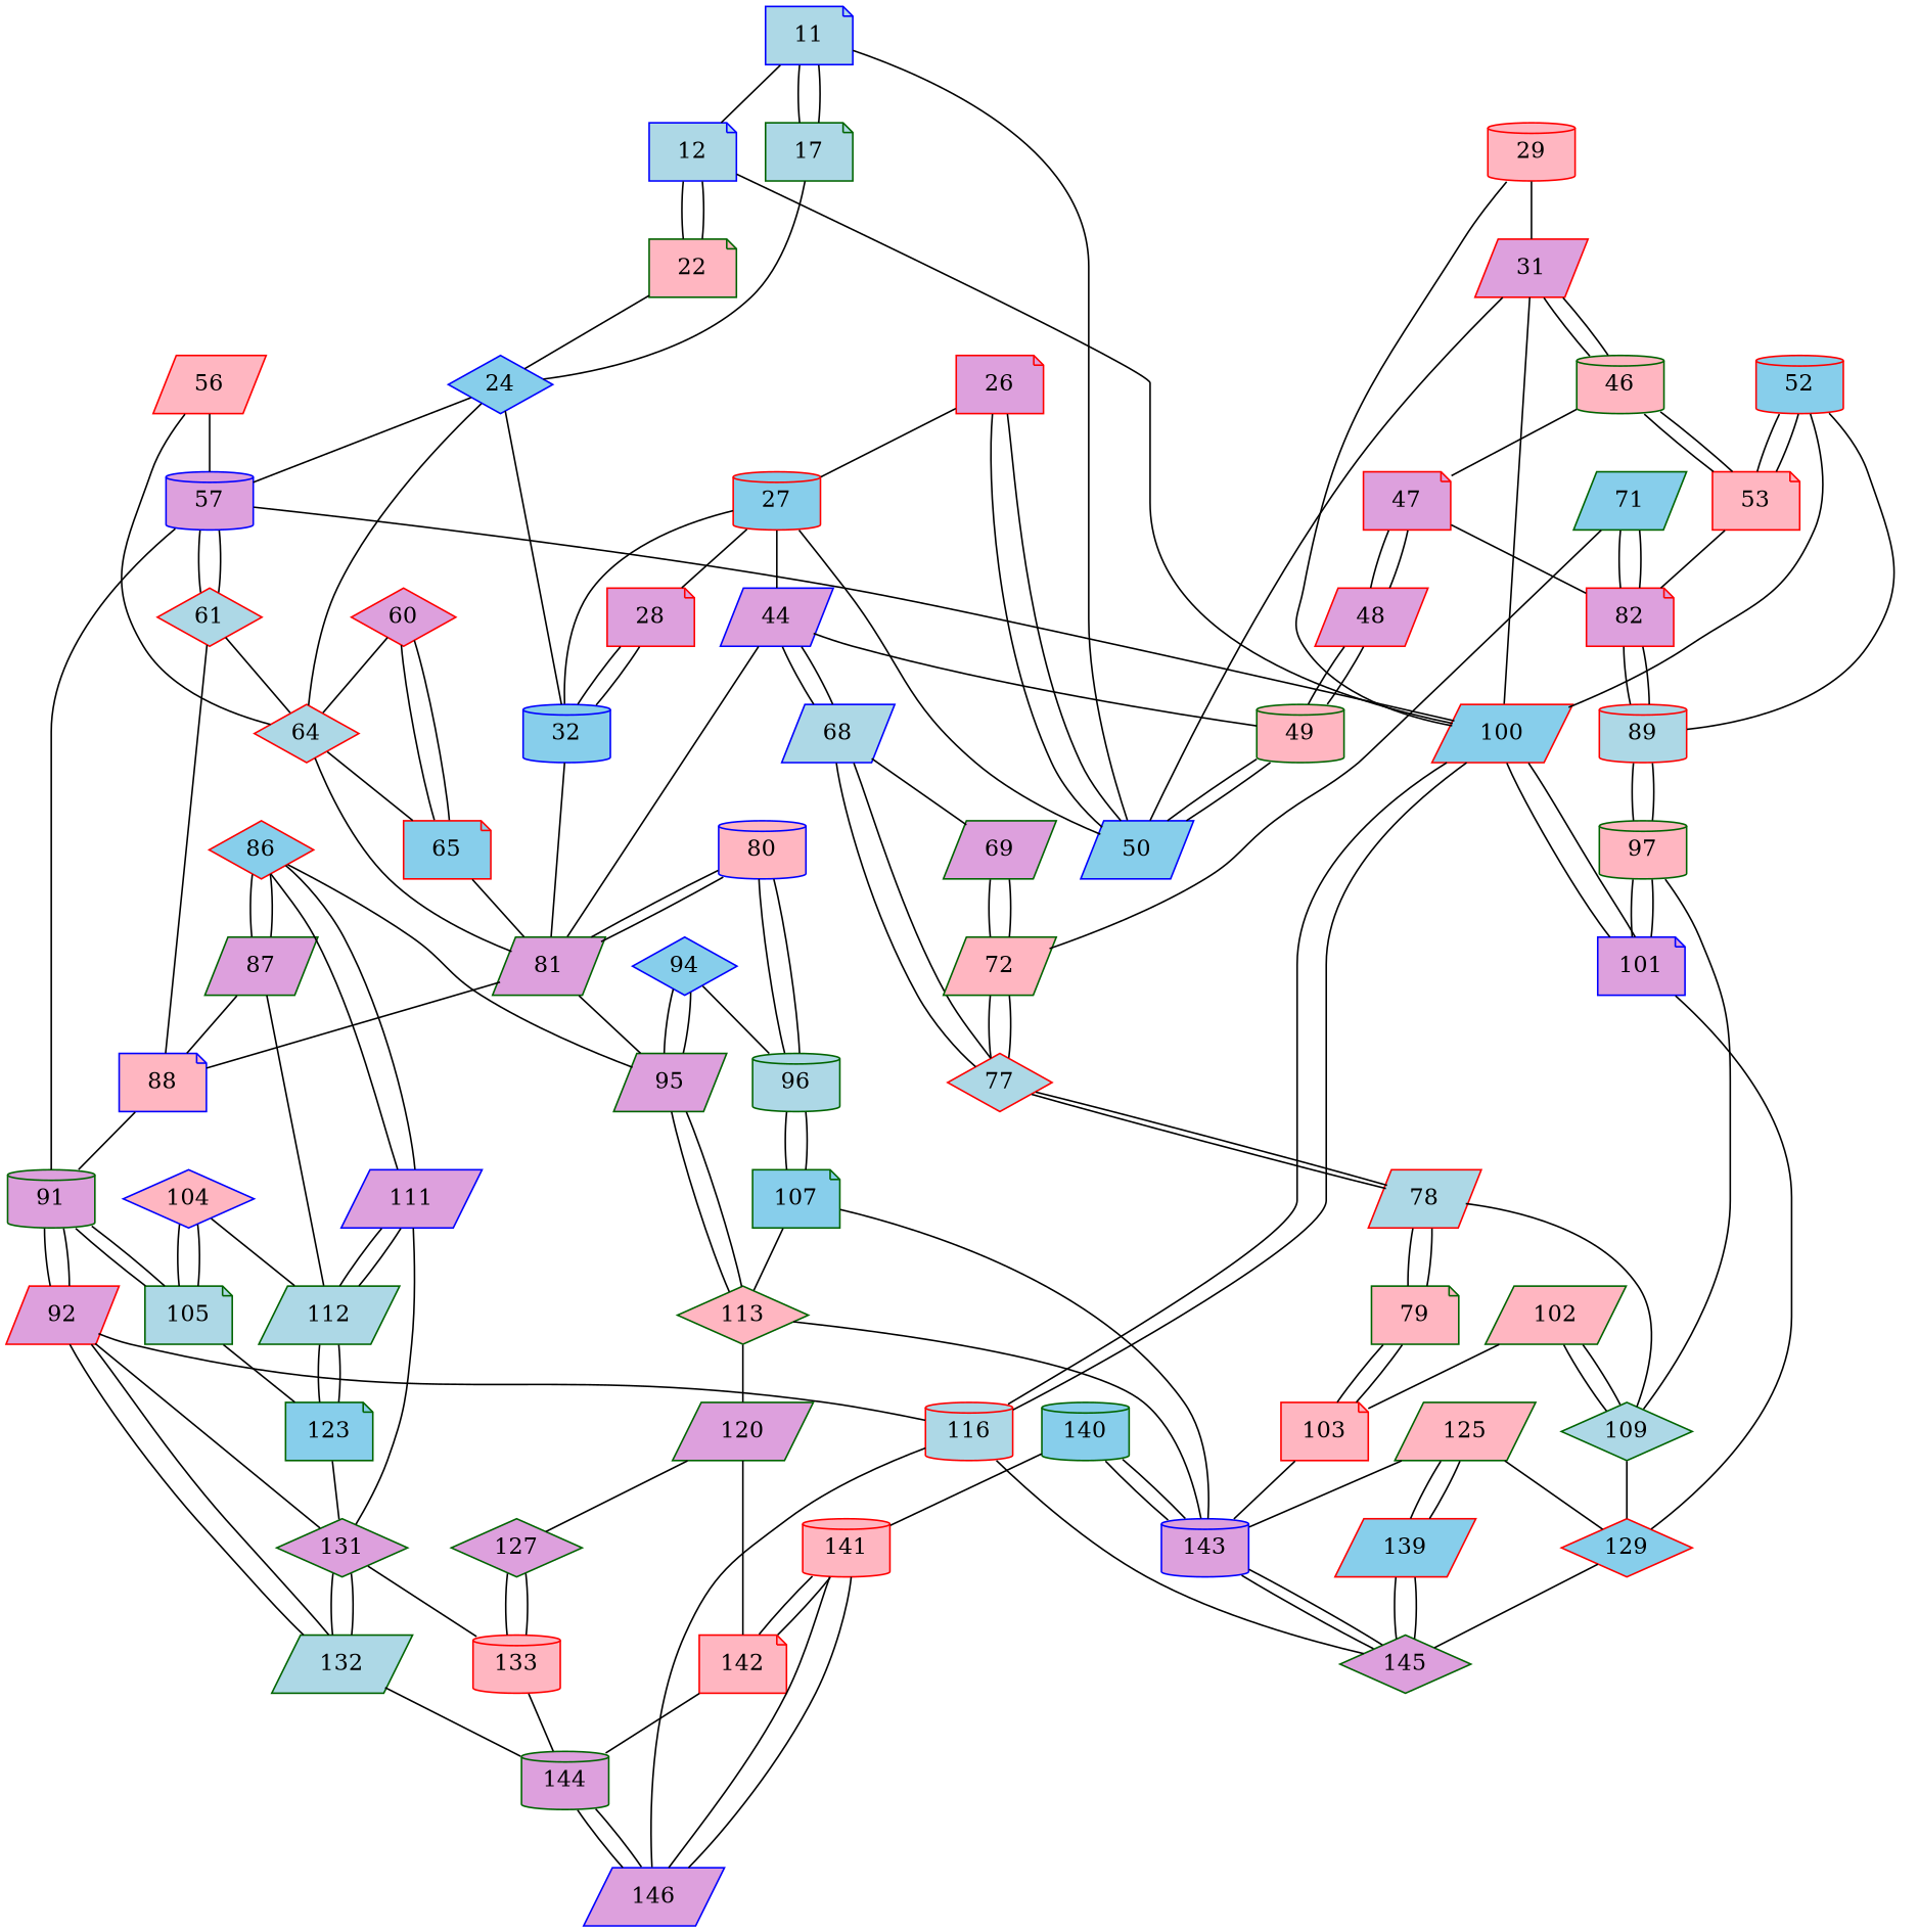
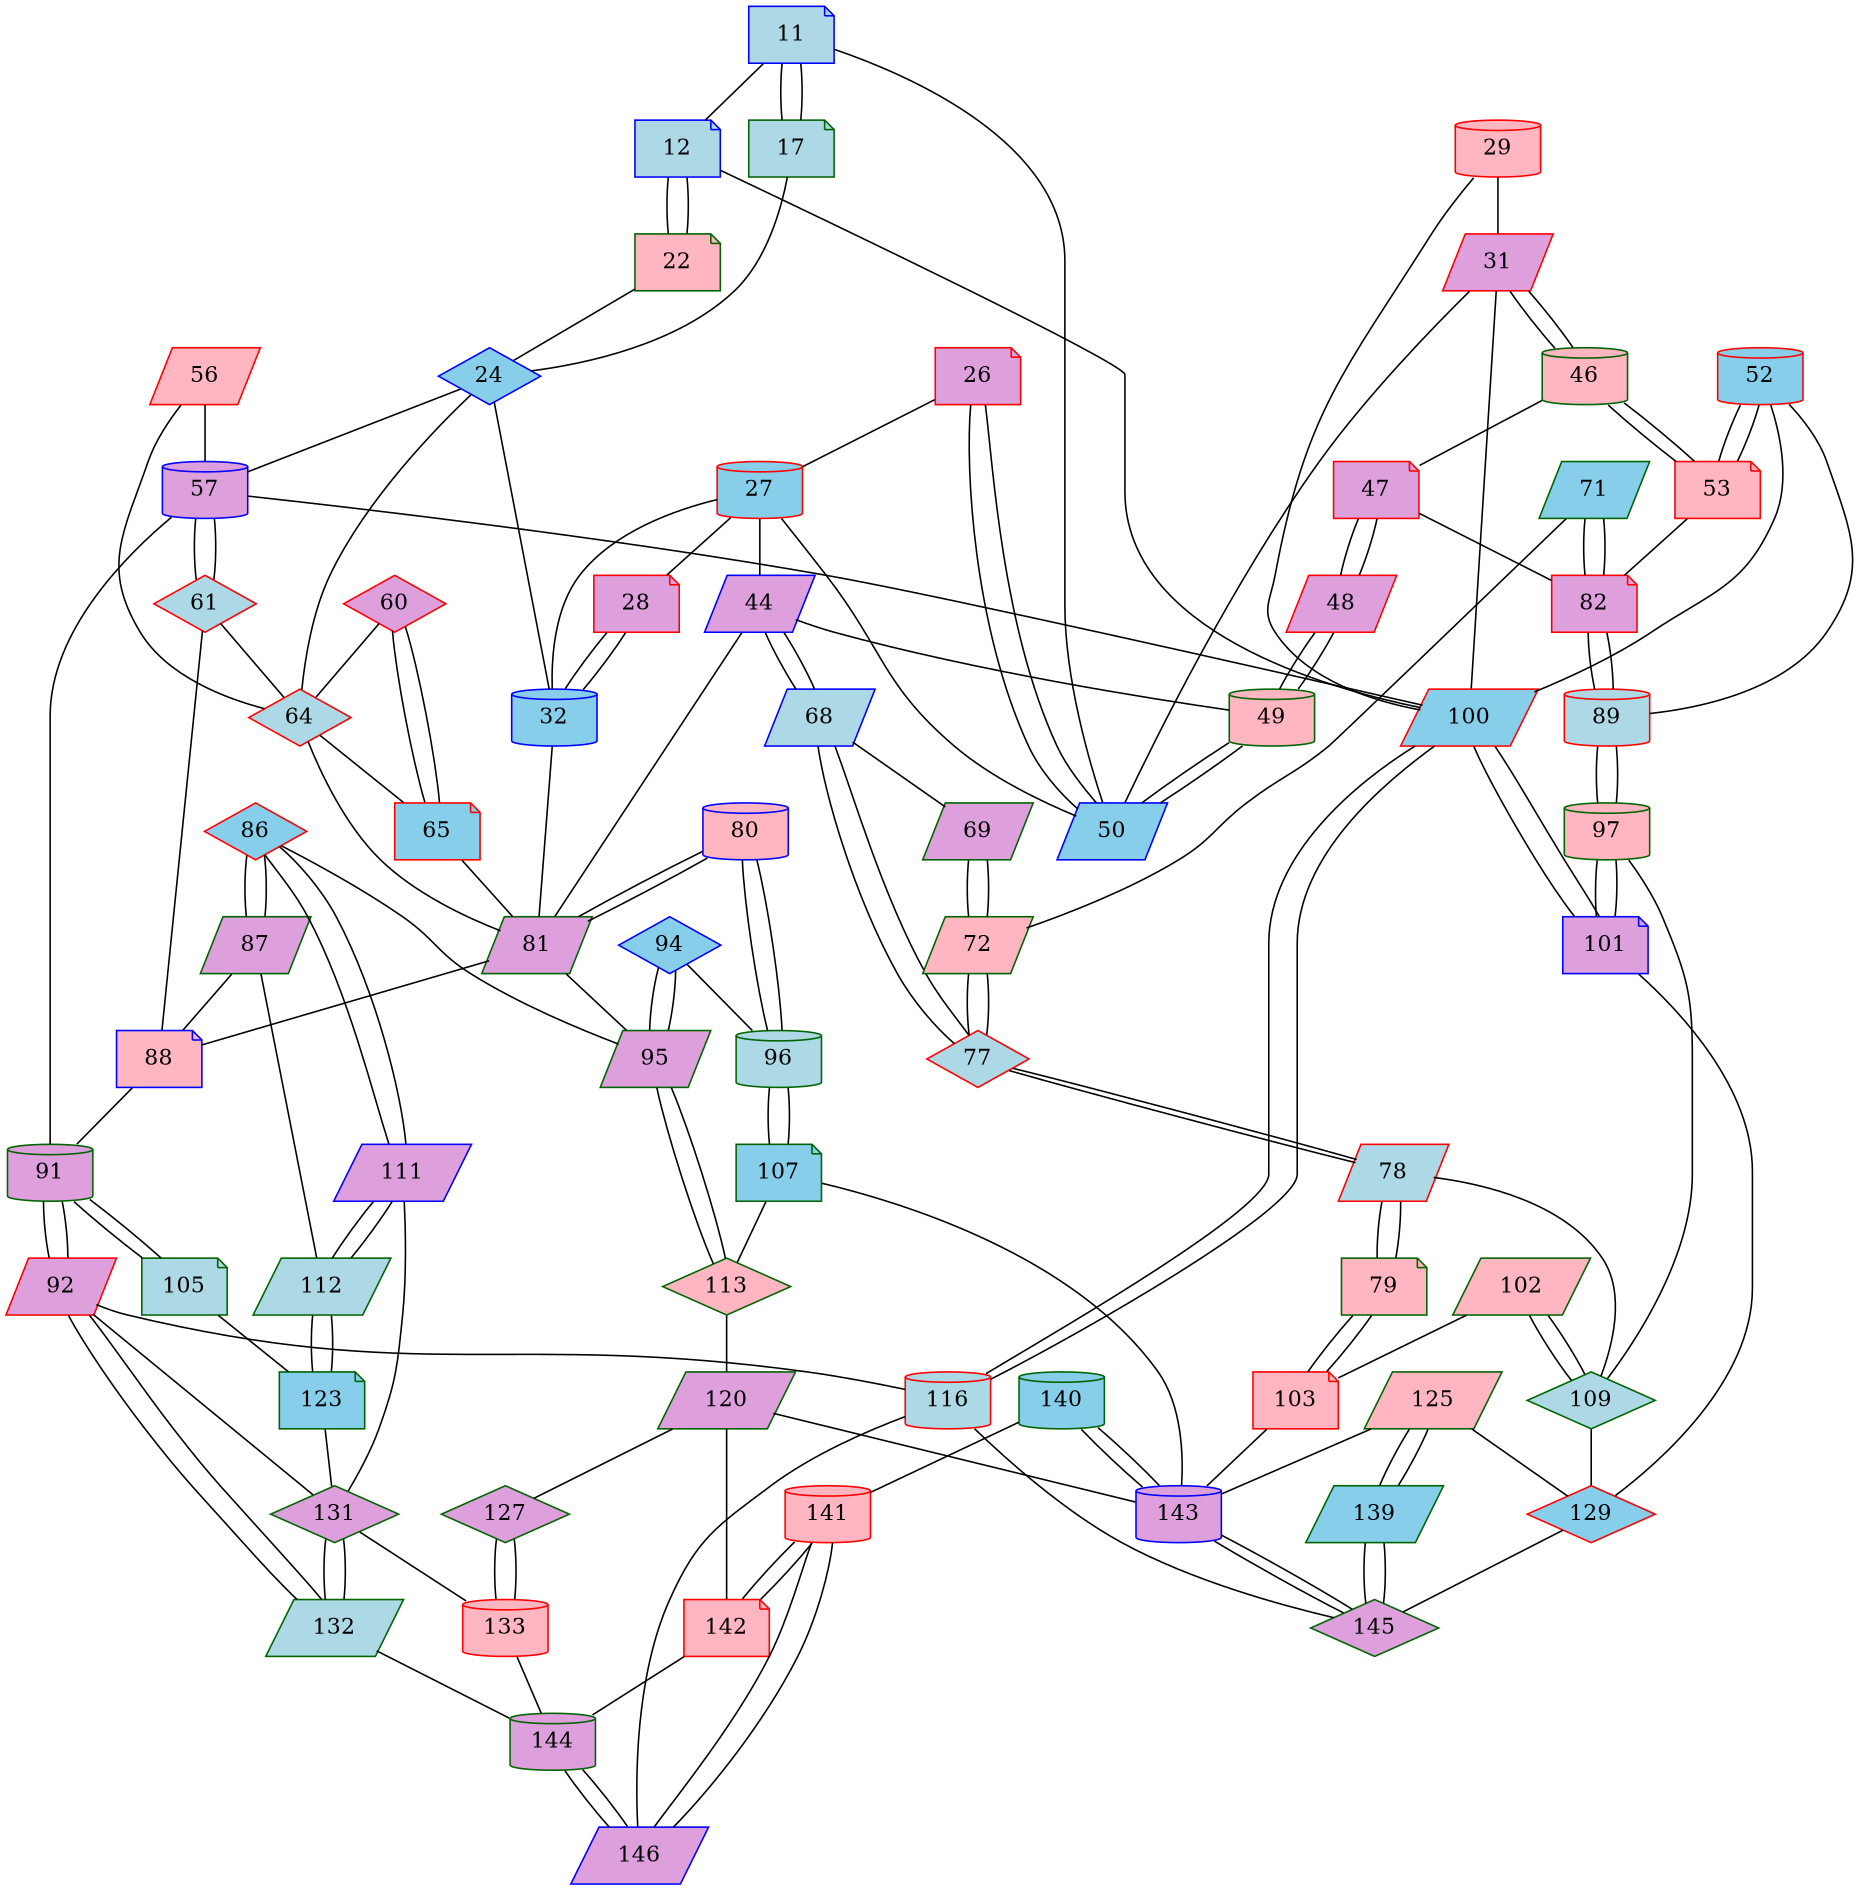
  graph {
    node [color=darkgreen fillcolor=plum shape=parallelogram style=filled]
    11 [color=blue fillcolor=lightblue shape=note super="+10"]
    12 [color=blue fillcolor=lightblue shape=note super="+9"]
    17 [fillcolor=lightblue shape=note]
    50 [color=blue fillcolor=skyblue super="+20+21+3"]
    22 [fillcolor=lightpink shape=note]
    100 [color=red fillcolor=skyblue super="+51+7"]
    24 [color=blue fillcolor=skyblue shape=diamond super="+23"]
    116 [color=red fillcolor=lightblue shape=cylinder super="+93"]
    101 [color=blue shape=note]
    32 [color=blue fillcolor=skyblue shape=cylinder super="+15+14"]
    57 [color=blue shape=cylinder super="+55+39"]
    64 [color=red fillcolor=lightblue shape=diamond super="+59+58"]
    81 [super="+74"]
    61 [color=red fillcolor=lightblue shape=diamond]
    91 [shape=cylinder super="+90+63"]
    65 [color=red fillcolor=skyblue shape=note super="+34+35"]
    n17 [color=red label=26 shape=note]
    27 [color=red fillcolor=skyblue shape=cylinder super="+13+26"]
    28 [color=red shape=note]
    44 [color=blue super="+43"]
    49 [fillcolor=lightpink shape=cylinder]
    68 [color=blue fillcolor=lightblue]
    29 [color=red fillcolor=lightpink shape=cylinder]
    31 [color=red super="+19+18"]
    46 [fillcolor=lightpink shape=cylinder]
    47 [color=red shape=note]
    53 [color=red fillcolor=lightpink shape=note]
    88 [color=blue fillcolor=lightpink shape=note super="+76"]
    95 [super="+85+84"]
    69
    77 [color=red fillcolor=lightblue shape=diamond]
    48 [color=red]
    82 [color=red shape=note super="+75+70"]
    89 [color=red fillcolor=lightblue shape=cylinder]
    52 [color=red fillcolor=skyblue shape=cylinder]
    97 [fillcolor=lightpink shape=cylinder]
    56 [color=red fillcolor=lightpink super="+42"]
    92 [color=red]
    105 [fillcolor=lightblue shape=note]
    60 [color=red shape=diamond]
    72 [fillcolor=lightpink]
    78 [color=red fillcolor=lightblue]
    71 [fillcolor=skyblue]
    79 [fillcolor=lightpink shape=note]
    109 [fillcolor=lightblue shape=diamond super="+108+99"]
    103 [color=red fillcolor=lightpink shape=note]
    129 [color=red fillcolor=skyblue shape=diamond super="+124+110"]
    80 [color=blue fillcolor=lightpink shape=cylinder]
    96 [fillcolor=lightblue shape=cylinder]
    143 [color=blue shape=cylinder super="+126+117+118"]
    107 [fillcolor=skyblue shape=note]
    113 [fillcolor=lightpink shape=diamond]
    86 [color=red fillcolor=skyblue shape=diamond]
    87
    111 [color=blue]
    112 [fillcolor=lightblue]
    131 [shape=diamond super="+122+121"]
-   104 [color=blue fillcolor=lightpink shape=diamond]
    132 [fillcolor=lightblue]
    123 [fillcolor=skyblue shape=note]
    145 [shape=diamond super="+135+136"]
    146 [color=blue]
    144 [shape=cylinder super="+138"]
    94 [color=blue fillcolor=skyblue shape=diamond]
    120 [super="+119+114"]
    102 [fillcolor=lightpink]
    133 [color=red fillcolor=lightpink shape=cylinder super="+130+128"]
    127 [shape=diamond]
    142 [color=red fillcolor=lightpink shape=note super="+137"]
    125 [fillcolor=lightpink]
-   139 [color=red fillcolor=skyblue]
+   139 [fillcolor=skyblue]
    140 [fillcolor=skyblue shape=cylinder]
    141 [color=red fillcolor=lightpink shape=cylinder]
    11 -- 12
    11 -- 17 [weight=2]
    11 -- 17
    11 -- 50
    12 -- 22 [weight=2]
    12 -- 22
    12 -- 100
    17 -- 24
    22 -- 24
    100 -- 116 [weight=3]
    100 -- 116
    100 -- 101
    100 -- 101
    24 -- 32
    24 -- 57
    24 -- 64
    116 -- 145
    116 -- 146
    101 -- 129
    32 -- 81
    57 -- 100
    57 -- 61
    57 -- 61
    57 -- 91
    64 -- 81
    64 -- 65
    81 -- 88
    81 -- 95 [weight=2]
    61 -- 64
    61 -- 88
    91 -- 92
    91 -- 92
    91 -- 105
    91 -- 105
    65 -- 81 [weight=2]
    n17 -- 50 [weight=2]
    n17 -- 50
    n17 -- 27
    27 -- 50
    27 -- 32
    27 -- 28
    27 -- 44
    28 -- 32 [weight=2]
    28 -- 32
    44 -- 81
    44 -- 49
    44 -- 68
    44 -- 68
    49 -- 50
    49 -- 50
    68 -- 69
    68 -- 77
    68 -- 77
    29 -- 100
    29 -- 31 [weight=2]
    31 -- 50 [weight=2]
    31 -- 100 [weight=2]
    31 -- 46
    31 -- 46
    46 -- 47
    46 -- 53
    46 -- 53
    47 -- 48
    47 -- 48
    47 -- 82
    53 -- 82
    88 -- 91 [weight=2]
    95 -- 113
    95 -- 113
    69 -- 72
    69 -- 72
    77 -- 78
    77 -- 78
    48 -- 49
    48 -- 49
    82 -- 89
    82 -- 89
    89 -- 97
    89 -- 97
    52 -- 100
    52 -- 53
    52 -- 53
    52 -- 89
    97 -- 101
    97 -- 101
    97 -- 109
    56 -- 57 [weight=3]
    56 -- 64 [weight=2]
    92 -- 116
    92 -- 131
    92 -- 132
    92 -- 132
    105 -- 123
    60 -- 64
    60 -- 65 [weight=2]
    60 -- 65
    72 -- 77
    72 -- 77
    78 -- 79
    78 -- 79
    78 -- 109
    71 -- 82 [weight=2]
    71 -- 82
    71 -- 72
    79 -- 103
    79 -- 103
    109 -- 129 [weight=2]
    103 -- 143
    129 -- 145
    80 -- 81
    80 -- 81
    80 -- 96
    80 -- 96
    96 -- 107
    96 -- 107
    143 -- 145
    143 -- 145
    107 -- 143
    107 -- 113
    113 -- 120
    86 -- 95
    86 -- 87
    86 -- 87
    86 -- 111
    86 -- 111
    87 -- 88
    87 -- 112
    111 -- 112
    111 -- 112
    111 -- 131
    112 -- 123
    112 -- 123
    131 -- 132
    131 -- 132
    131 -- 133 [weight=2]
-   104 -- 105
-   104 -- 105
-   104 -- 112
    132 -- 144
    123 -- 131
    144 -- 146
    144 -- 146
    94 -- 95 [weight=2]
    94 -- 95
    94 -- 96
-   113 -- 143
+   120 -- 143
    120 -- 127
    120 -- 142
    102 -- 109 [weight=2]
    102 -- 109
    102 -- 103
    133 -- 144
    127 -- 133 [weight=2]
    127 -- 133
    142 -- 144 [weight=2]
    125 -- 129
    125 -- 143
    125 -- 139
    125 -- 139
    139 -- 145 [weight=2]
    139 -- 145
    140 -- 143 [weight=2]
    140 -- 143
    140 -- 141
    141 -- 146
    141 -- 146
    141 -- 142
    141 -- 142
  }
